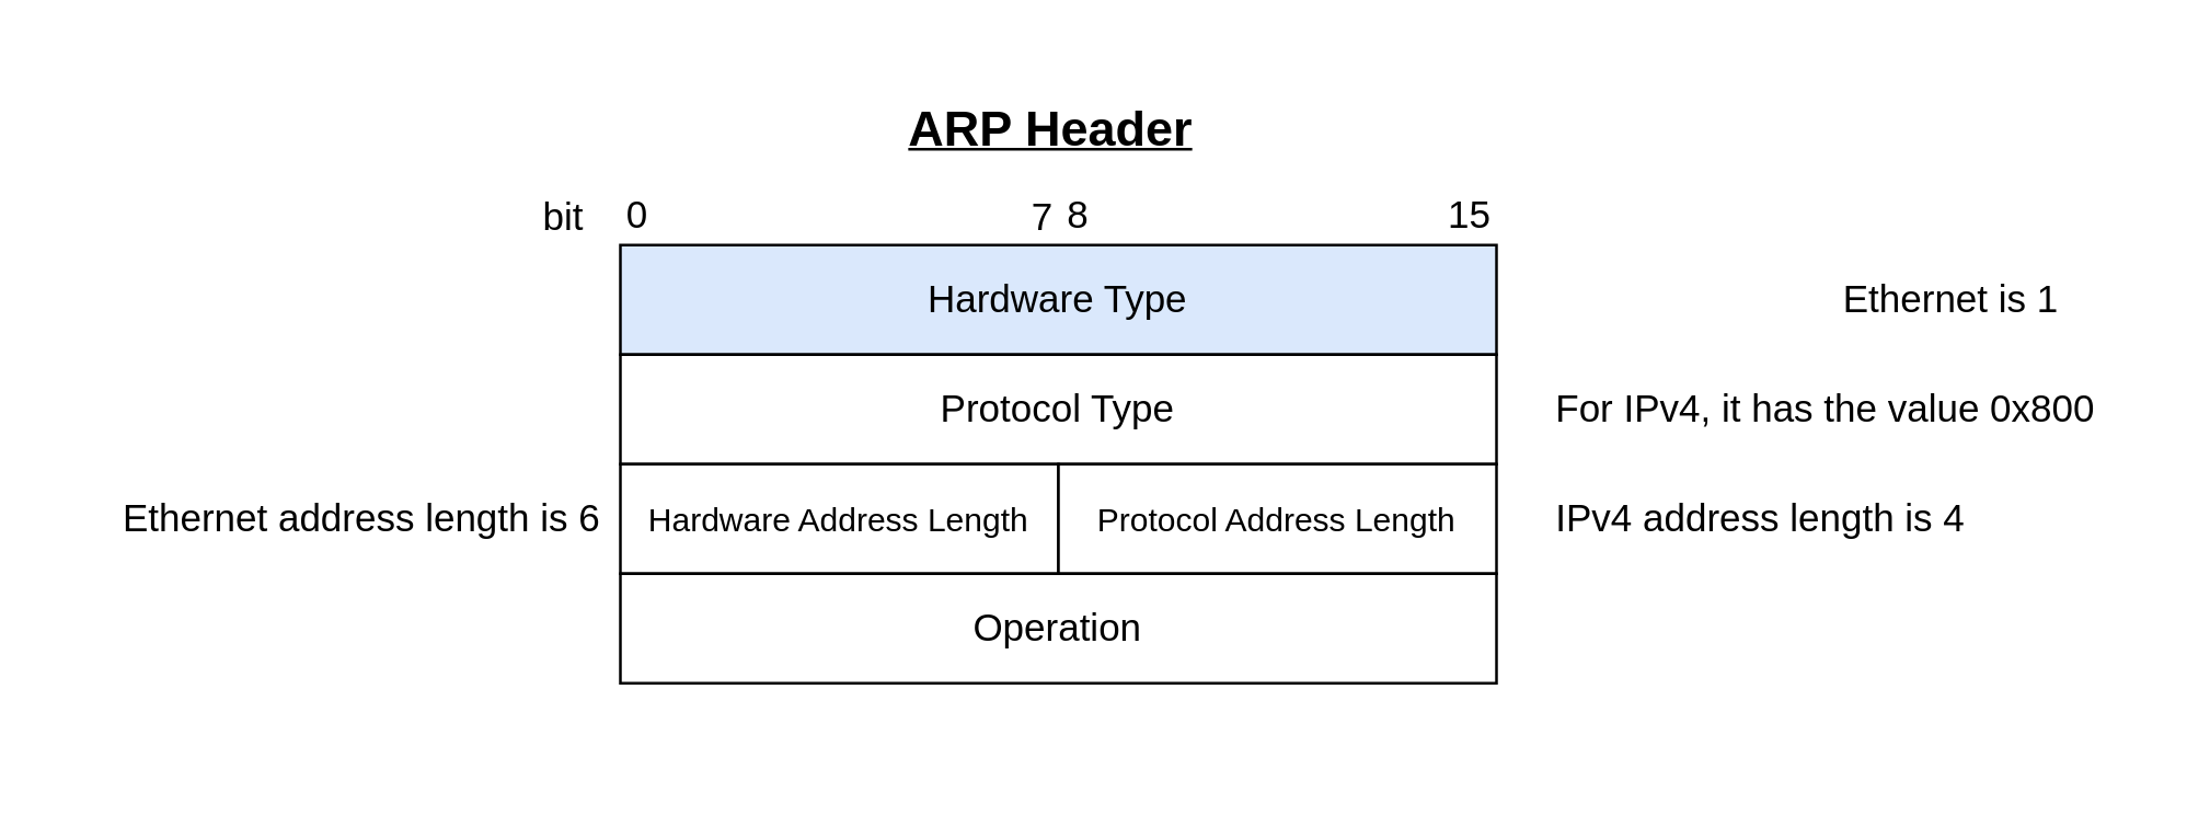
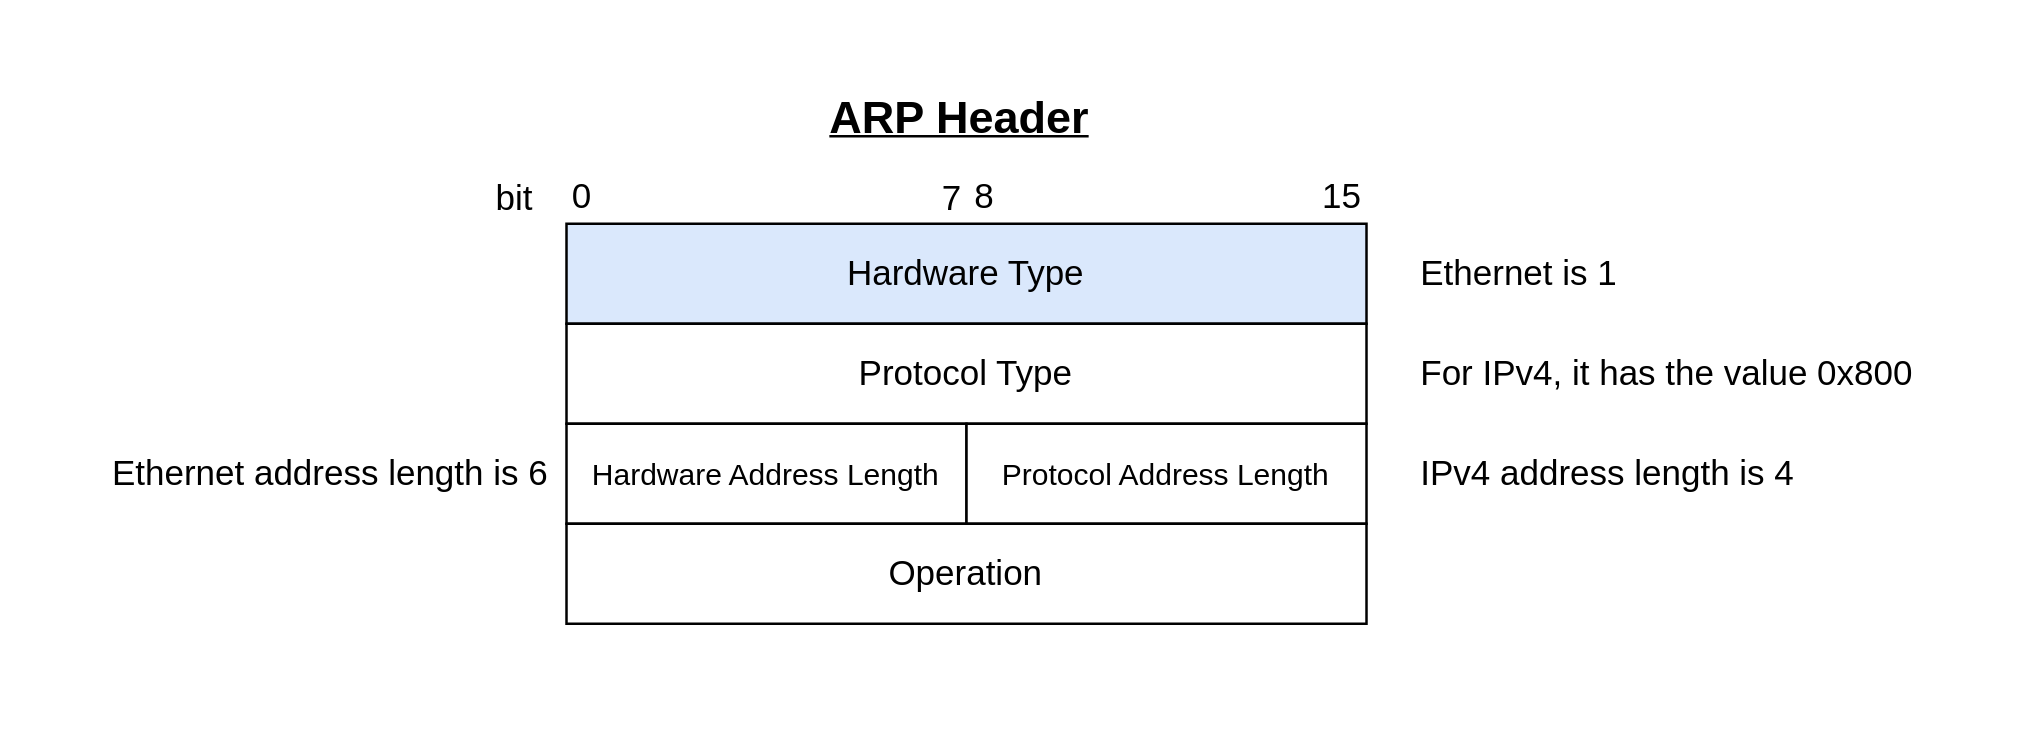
  <mxCell id="0" />
  <mxCell id="1" parent="0" />
  <mxCell id="2" value="" style="rounded=0;whiteSpace=wrap;html=1;fontSize=18;strokeColor=none;fillColor=#FFFFFF;" parent="1" vertex="1"><mxGeometry x="25" y="20" width="760" height="260" as="geometry" /></mxCell>
  <mxCell id="3" value="&lt;font color=&quot;#000000&quot;&gt;Hardware Type&lt;/font&gt;" style="rounded=0;whiteSpace=wrap;html=1;fontSize=14;strokeColor=#000000;fillColor=#dae8fc;" parent="1" vertex="1"><mxGeometry x="226" y="89" width="320" height="40" as="geometry" /></mxCell>
  <mxCell id="4" value="&lt;font color=&quot;#000000&quot;&gt;Protocol Type&lt;/font&gt;" style="rounded=0;whiteSpace=wrap;html=1;fontSize=14;fillColor=#FFFFFF;strokeColor=#000000;" parent="1" vertex="1"><mxGeometry x="226" y="129" width="320" height="40" as="geometry" /></mxCell>
  <mxCell id="5" value="&lt;font style=&quot;font-size: 12px&quot; color=&quot;#000000&quot;&gt;Hardware Address Length&lt;/font&gt;" style="rounded=0;whiteSpace=wrap;html=1;fontSize=14;fillColor=#FFFFFF;strokeColor=#000000;" parent="1" vertex="1"><mxGeometry x="226" y="169" width="160" height="40" as="geometry" /></mxCell>
  <mxCell id="6" value="&lt;font style=&quot;font-size: 12px&quot; color=&quot;#000000&quot;&gt;Protocol Address Length&lt;/font&gt;" style="rounded=0;whiteSpace=wrap;html=1;fontSize=14;fillColor=#FFFFFF;strokeColor=#000000;" parent="1" vertex="1"><mxGeometry x="386" y="169" width="160" height="40" as="geometry" /></mxCell>
  <mxCell id="7" value="&lt;font color=&quot;#000000&quot;&gt;Operation&lt;/font&gt;" style="rounded=0;whiteSpace=wrap;html=1;fontSize=14;fillColor=#FFFFFF;strokeColor=#000000;" parent="1" vertex="1"><mxGeometry x="226" y="209" width="320" height="40" as="geometry" /></mxCell>
- <mxCell id="8" value="&lt;font style=&quot;font-size: 14px&quot;&gt;Ethernet is 1&lt;/font&gt;" style="text;html=1;align=left;verticalAlign=middle;resizable=0;points=[];autosize=1;strokeColor=none;fillColor=none;fontSize=12;fontColor=#000000;" parent="1" vertex="1"><mxGeometry x="671" y="99" width="100" height="20" as="geometry" /></mxCell>
+ <mxCell id="8" value="&lt;font style=&quot;font-size: 14px&quot;&gt;Ethernet is 1&lt;/font&gt;" style="text;html=1;align=left;verticalAlign=middle;resizable=0;points=[];autosize=1;strokeColor=none;fillColor=none;fontSize=12;fontColor=#000000;" parent="1" vertex="1"><mxGeometry x="566" y="99" width="100" height="20" as="geometry" /></mxCell>
  <mxCell id="9" value="For IPv4, it has the value 0x800" style="text;html=1;align=left;verticalAlign=middle;resizable=0;points=[];autosize=1;strokeColor=none;fillColor=none;fontSize=14;fontColor=#000000;" parent="1" vertex="1"><mxGeometry x="566" y="139" width="210" height="20" as="geometry" /></mxCell>
  <mxCell id="10" value="&lt;font color=&quot;#000000&quot;&gt;Ethernet address length is 6&lt;/font&gt;" style="text;html=1;align=right;verticalAlign=middle;resizable=0;points=[];autosize=1;strokeColor=none;fillColor=none;fontSize=14;" parent="1" vertex="1"><mxGeometry x="20" y="179" width="200" height="20" as="geometry" /></mxCell>
  <mxCell id="11" value="IPv4 address length is 4" style="text;html=1;align=left;verticalAlign=middle;resizable=0;points=[];autosize=1;strokeColor=none;fillColor=none;fontSize=14;fontColor=#000000;" parent="1" vertex="1"><mxGeometry x="566" y="179" width="170" height="20" as="geometry" /></mxCell>
  <mxCell id="12" value="0" style="text;html=1;align=center;verticalAlign=middle;resizable=0;points=[];autosize=1;strokeColor=none;fillColor=none;fontSize=14;fontColor=#000000;" parent="1" vertex="1"><mxGeometry x="222" y="68" width="20" height="20" as="geometry" /></mxCell>
  <mxCell id="13" value="8" style="text;html=1;align=center;verticalAlign=middle;resizable=0;points=[];autosize=1;strokeColor=none;fillColor=none;fontSize=14;fontColor=#000000;" parent="1" vertex="1"><mxGeometry x="383" y="68" width="20" height="20" as="geometry" /></mxCell>
  <mxCell id="14" value="7" style="text;html=1;align=center;verticalAlign=middle;resizable=0;points=[];autosize=1;strokeColor=none;fillColor=none;fontSize=14;fontColor=#000000;" parent="1" vertex="1"><mxGeometry x="370" y="69" width="20" height="20" as="geometry" /></mxCell>
  <mxCell id="15" value="15" style="text;html=1;align=center;verticalAlign=middle;resizable=0;points=[];autosize=1;strokeColor=none;fillColor=none;fontSize=14;fontColor=#000000;" parent="1" vertex="1"><mxGeometry x="521" y="68" width="30" height="20" as="geometry" /></mxCell>
  <mxCell id="16" value="bit" style="text;html=1;align=center;verticalAlign=middle;resizable=0;points=[];autosize=1;strokeColor=none;fillColor=none;fontSize=14;fontColor=#000000;" parent="1" vertex="1"><mxGeometry x="190" y="69" width="30" height="20" as="geometry" /></mxCell>
  <mxCell id="17" value="&lt;font style=&quot;font-size: 18px&quot;&gt;&lt;b&gt;&lt;u&gt;ARP Header&lt;/u&gt;&lt;/b&gt;&lt;/font&gt;" style="text;html=1;align=center;verticalAlign=middle;resizable=0;points=[];autosize=1;strokeColor=none;fillColor=none;fontSize=14;fontColor=#000000;" parent="1" vertex="1"><mxGeometry x="323" y="37" width="120" height="20" as="geometry" /></mxCell>
